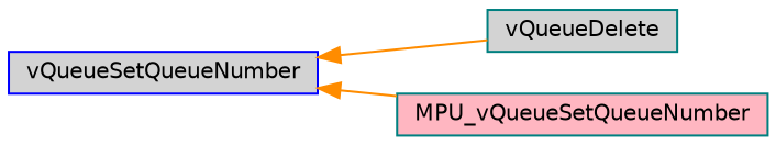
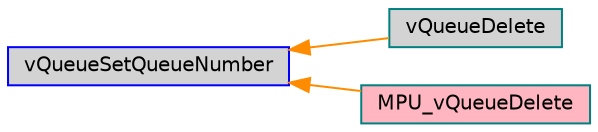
  digraph {
    rankdir=LR
    node [color=teal fillcolor=lightgrey fontname=Helvetica fontsize=10 shape=record style=filled]
    edge [color=darkorange dir=back fontname=Helvetica fontsize=10 labelfontname=Helvetica labelfontsize=10 style=solid]
    n1 [color=blue fontcolor=black height=0.2 label=vQueueSetQueueNumber width=0.4]
    n2 [height=0.2 label=vQueueDelete width=0.4]
-   n3 [fillcolor=lightpink height=0.2 label=MPU_vQueueSetQueueNumber width=0.4]
+   n3 [fillcolor=lightpink height=0.2 label=MPU_vQueueDelete width=0.4]
    n1 -> n2
    n1 -> n3
  }
